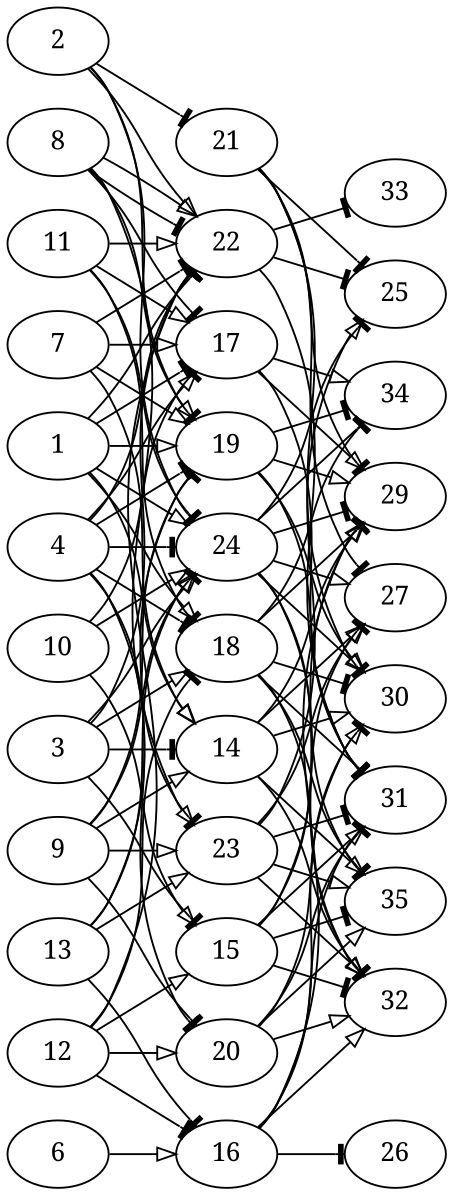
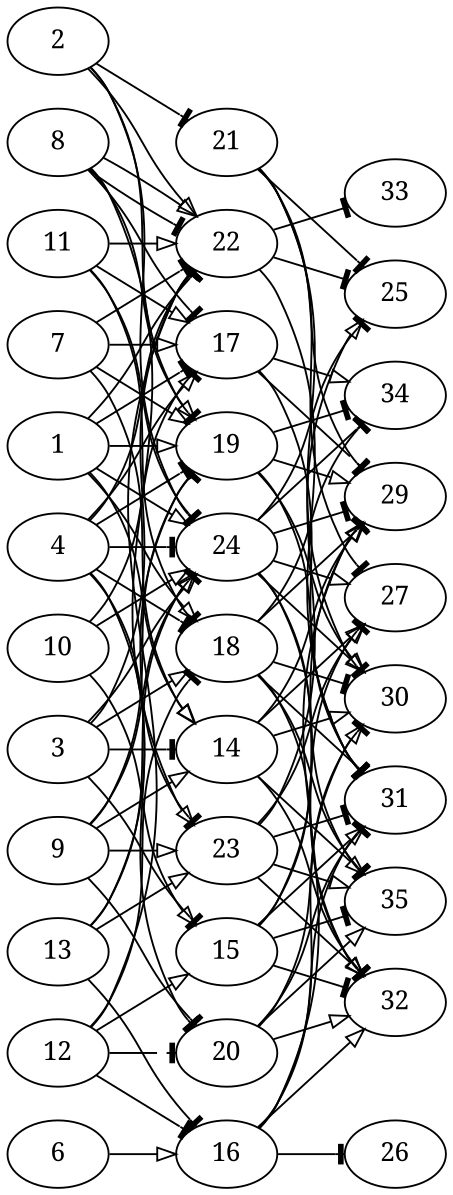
  digraph {
    fontname="Noto Serif"
    rankdir=LR
    node [alpha=0.09 fontname="Noto Serif"]
    edge [arrowhead=tee fontname="Noto Serif"]
    1 [alpha=0.17 expect_size=46063616]
    14 [alpha=0.04 expect_size=38472704]
    17 [alpha=0.04 expect_size=32027648]
    18 [alpha=0.15 expect_size=6163456]
    19 [expect_size=38256640]
    22 [alpha=0.07 expect_size=37201920]
    24 [expect_size=6876160]
    27 [expect_size=19867648]
    29 [expect_size=17620992]
    30 [alpha=0.08 expect_size=39038976]
    32 [alpha=0.03 expect_size=37685248]
    35 [alpha=0.02 expect_size=23322624]
    31 [alpha=0.07 expect_size=32119808]
    34 [alpha=0.05 expect_size=48217088]
    25 [alpha=0.08 expect_size=15188992]
    33 [alpha=0.07 expect_size=6709248]
    2 [alpha=0.12 expect_size=50587648]
    21 [alpha=0.02 expect_size=47246336]
    3 [alpha=0.06 expect_size=19896320]
    15 [alpha=0.12 expect_size=49761280]
    4 [alpha=0.05 expect_size=7913472]
    20 [alpha=0.17 expect_size=8113152]
    23 [alpha=0.18 expect_size=25430016]
    16 [alpha=0.10 expect_size=9707520]
    26 [alpha=0.17 expect_size=44400640]
    6 [expect_size=29144064]
    7 [expect_size=14458880]
    8 [alpha=0.14 expect_size=46435328]
    9 [alpha=0.07 expect_size=50776064]
    10 [alpha=0.17 expect_size=29024256]
    11 [alpha=0.16 expect_size=51623936]
    12 [alpha=0.15 expect_size=43821056]
    13 [alpha=0.12 expect_size=25275392]
    1 -> 14 [arrowhead=onormal]
    1 -> 17
    1 -> 18 [arrowhead=onormal]
    1 -> 19 [arrowhead=onormal]
    1 -> 22
    1 -> 24 [arrowhead=onormal]
    14 -> 27 [arrowhead=onormal]
    14 -> 29 [arrowhead=onormal]
    14 -> 30 [arrowhead=onormal]
    14 -> 32
    14 -> 35 [arrowhead=onormal]
-   17 -> 29 [arrowhead=onormal]
+   17 -> 29
    17 -> 31
    17 -> 34 [arrowhead=onormal]
    18 -> 29
    18 -> 30
    18 -> 32
    18 -> 35
    18 -> 31
    18 -> 34
    19 -> 29 [arrowhead=onormal]
    19 -> 30 [arrowhead=onormal]
    19 -> 31
    19 -> 34
    22 -> 31
    22 -> 25
    22 -> 33
    24 -> 27 [arrowhead=onormal]
    24 -> 29
    24 -> 30 [arrowhead=onormal]
    24 -> 32 [arrowhead=onormal]
    24 -> 35
    24 -> 34
    24 -> 25
    2 -> 19
    2 -> 22 [arrowhead=onormal]
    2 -> 24
    2 -> 21
    21 -> 27
    21 -> 29
    21 -> 30
    21 -> 25
    3 -> 14
    3 -> 18 [arrowhead=onormal]
    3 -> 22
    3 -> 24 [arrowhead=onormal]
    3 -> 15
    15 -> 27
    15 -> 29 [arrowhead=onormal]
    15 -> 32
    15 -> 35
    15 -> 31 [arrowhead=onormal]
    4 -> 17 [arrowhead=onormal]
    4 -> 18
    4 -> 19
    4 -> 22
    4 -> 24
    4 -> 20
    4 -> 23
    20 -> 30
    20 -> 32 [arrowhead=onormal]
    20 -> 35 [arrowhead=onormal]
    20 -> 31
    23 -> 27 [arrowhead=onormal]
    23 -> 32 [arrowhead=onormal]
    23 -> 35 [arrowhead=onormal]
    23 -> 31
    23 -> 25 [arrowhead=onormal]
    16 -> 29
    16 -> 30 [arrowhead=onormal]
    16 -> 32 [arrowhead=onormal]
    16 -> 31
    16 -> 26
    6 -> 16 [arrowhead=onormal]
    7 -> 14 [arrowhead=onormal]
    7 -> 17 [arrowhead=onormal]
    7 -> 19 [arrowhead=onormal]
    7 -> 22
    8 -> 17
    8 -> 19 [arrowhead=onormal]
    8 -> 22
    8 -> 22 [arrowhead=onormal]
    8 -> 23 [arrowhead=onormal]
    9 -> 14 [arrowhead=onormal]
    9 -> 19
    9 -> 24
    9 -> 20
    9 -> 23 [arrowhead=onormal]
    10 -> 17
    10 -> 24 [arrowhead=onormal]
    10 -> 15 [arrowhead=onormal]
    11 -> 17 [arrowhead=onormal]
    11 -> 18
    11 -> 22 [arrowhead=onormal]
    11 -> 24
    12 -> 18
    12 -> 22
    12 -> 15 [arrowhead=onormal]
-   12 -> 20 [arrowhead=onormal]
+   12 -> 20
    12 -> 16
    13 -> 19
    13 -> 24 [arrowhead=onormal]
    13 -> 23 [arrowhead=onormal]
    13 -> 16
  }
